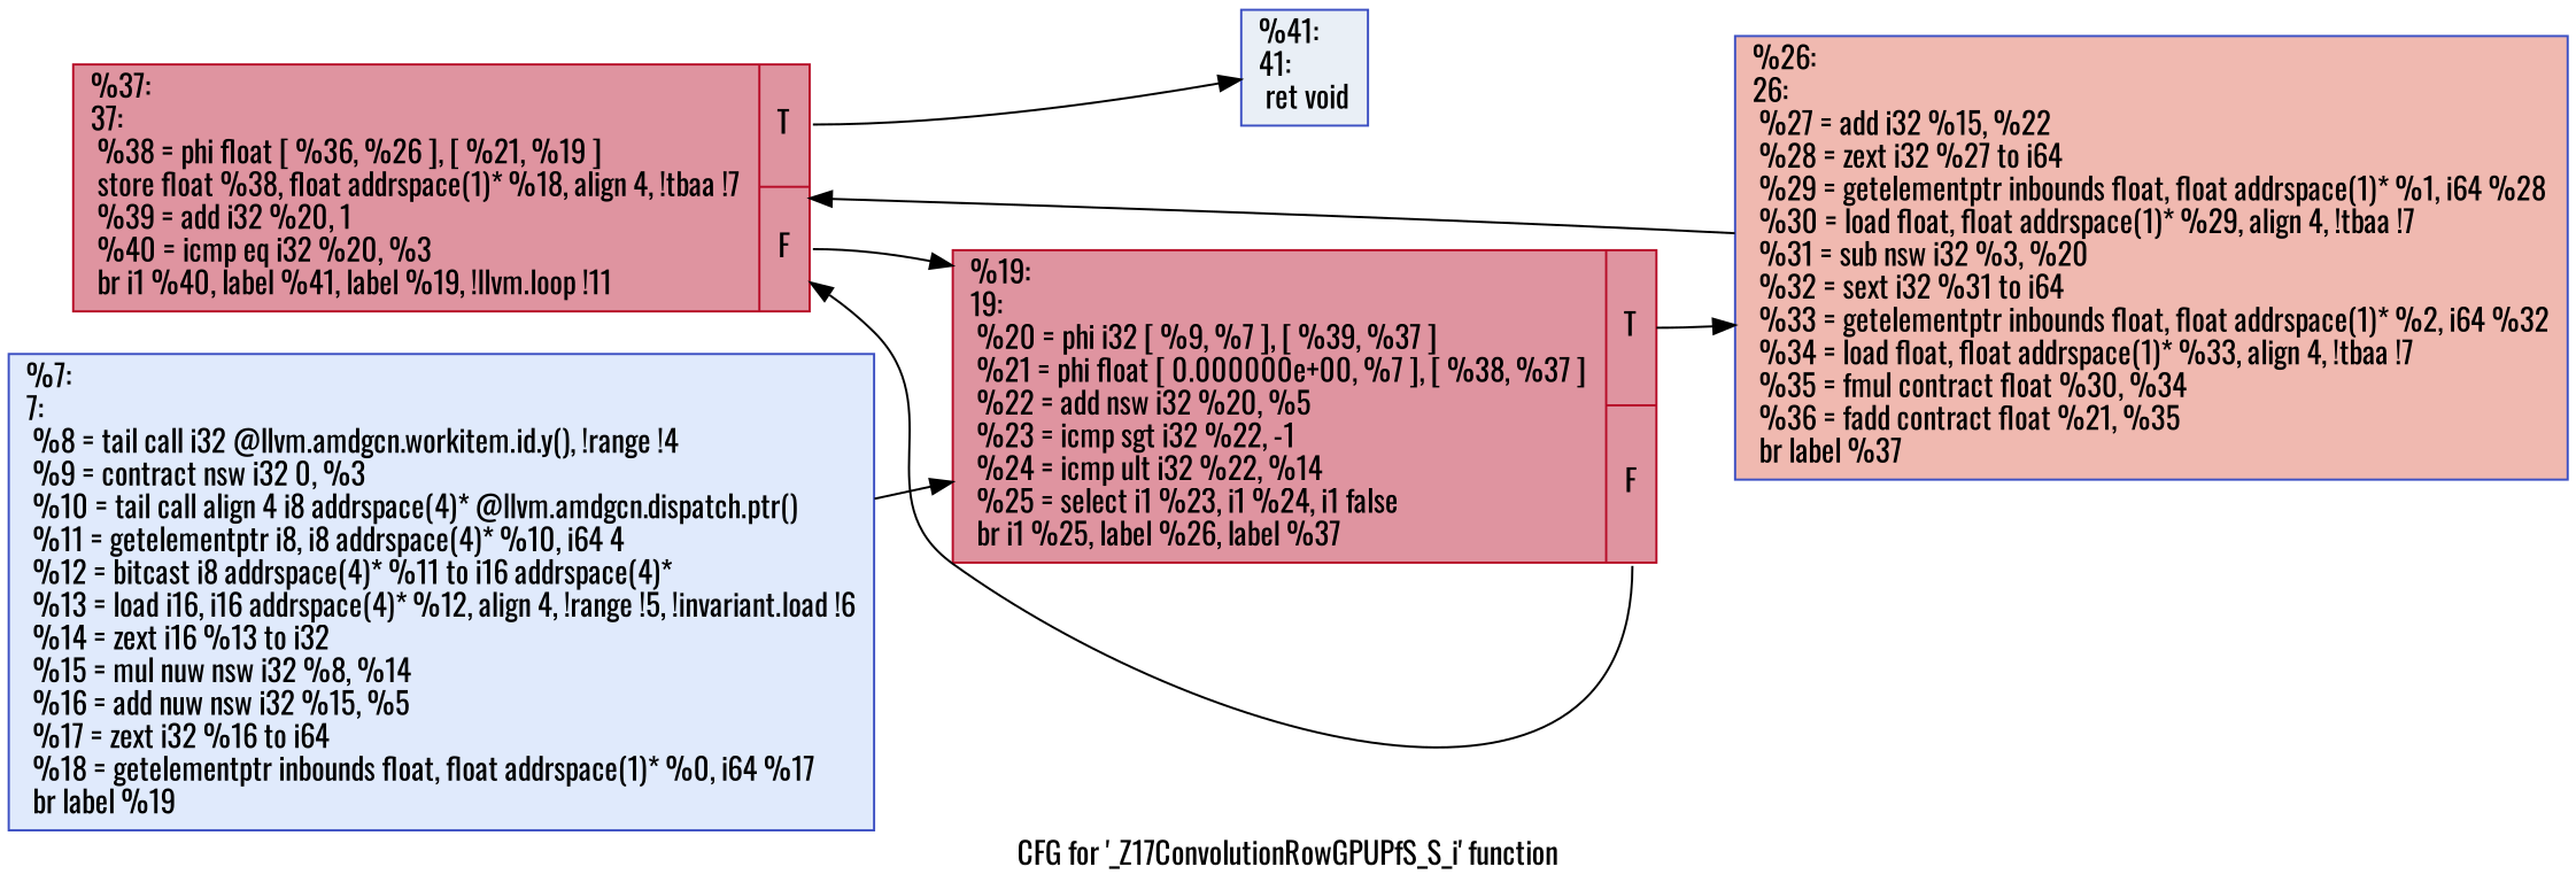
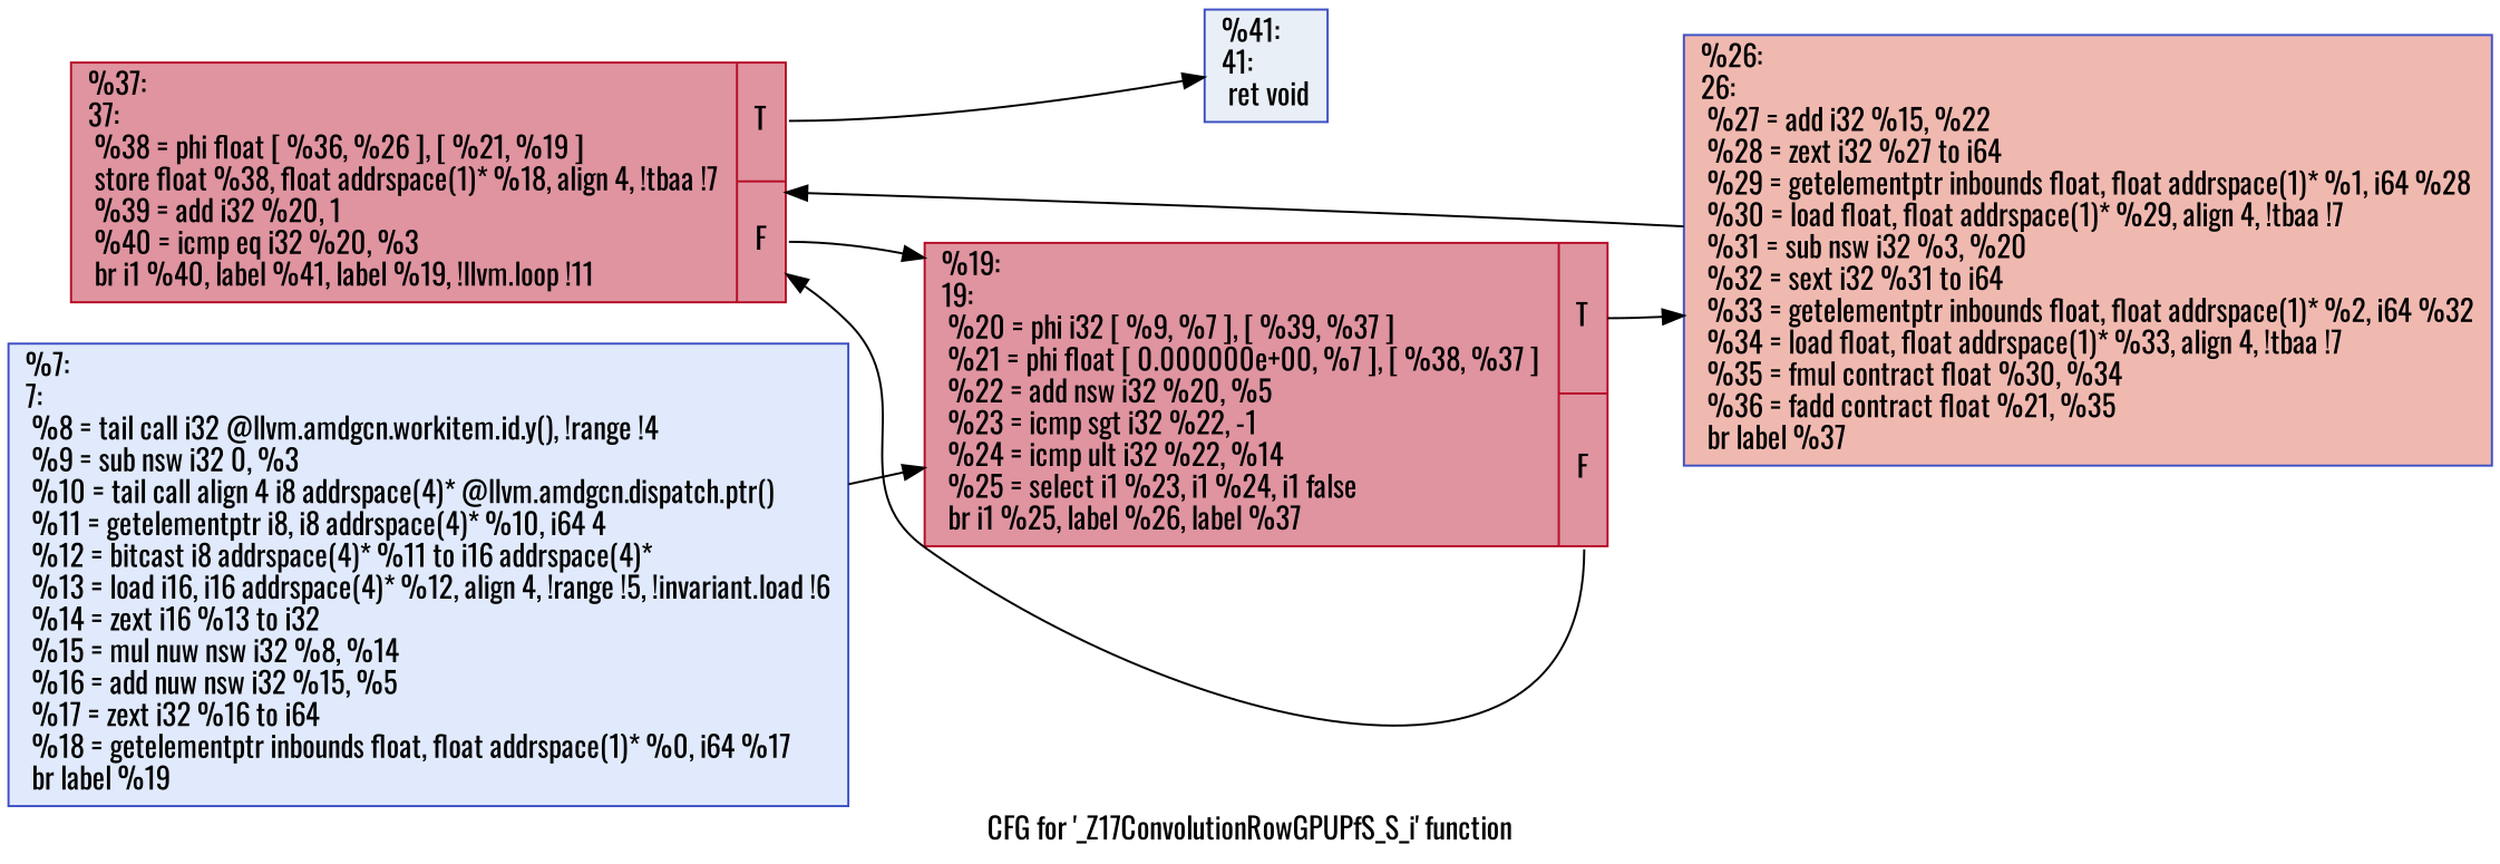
  digraph {
    fontname=Oswald
    label="CFG for '_Z17ConvolutionRowGPUPfS_S_i' function"
    rankdir=LR
    node [color="#3d50c3ff" fillcolor="#b70d2870" fontname=Oswald shape=record style=filled]
    edge [fontname=Oswald tailport=s0]
    n1 [fillcolor="#cedaeb70" label="{%41:\l41:                                               \l  ret void\l}"]
-   n2 [fillcolor="#b9d0f970" label="{%7:\l7:                                                \l  %8 = tail call i32 @llvm.amdgcn.workitem.id.y(), !range !4\l  %9 = contract nsw i32 0, %3\l  %10 = tail call align 4 i8 addrspace(4)* @llvm.amdgcn.dispatch.ptr()\l  %11 = getelementptr i8, i8 addrspace(4)* %10, i64 4\l  %12 = bitcast i8 addrspace(4)* %11 to i16 addrspace(4)*\l  %13 = load i16, i16 addrspace(4)* %12, align 4, !range !5, !invariant.load !6\l  %14 = zext i16 %13 to i32\l  %15 = mul nuw nsw i32 %8, %14\l  %16 = add nuw nsw i32 %15, %5\l  %17 = zext i32 %16 to i64\l  %18 = getelementptr inbounds float, float addrspace(1)* %0, i64 %17\l  br label %19\l}"]
+   n2 [fillcolor="#b9d0f970" label="{%7:\l7:                                                \l  %8 = tail call i32 @llvm.amdgcn.workitem.id.y(), !range !4\l  %9 = sub nsw i32 0, %3\l  %10 = tail call align 4 i8 addrspace(4)* @llvm.amdgcn.dispatch.ptr()\l  %11 = getelementptr i8, i8 addrspace(4)* %10, i64 4\l  %12 = bitcast i8 addrspace(4)* %11 to i16 addrspace(4)*\l  %13 = load i16, i16 addrspace(4)* %12, align 4, !range !5, !invariant.load !6\l  %14 = zext i16 %13 to i32\l  %15 = mul nuw nsw i32 %8, %14\l  %16 = add nuw nsw i32 %15, %5\l  %17 = zext i32 %16 to i64\l  %18 = getelementptr inbounds float, float addrspace(1)* %0, i64 %17\l  br label %19\l}"]
    n3 [color="#b70d28ff" label="{%19:\l19:                                               \l  %20 = phi i32 [ %9, %7 ], [ %39, %37 ]\l  %21 = phi float [ 0.000000e+00, %7 ], [ %38, %37 ]\l  %22 = add nsw i32 %20, %5\l  %23 = icmp sgt i32 %22, -1\l  %24 = icmp ult i32 %22, %14\l  %25 = select i1 %23, i1 %24, i1 false\l  br i1 %25, label %26, label %37\l|{<s0>T|<s1>F}}"]
    n4 [fillcolor="#de614d70" label="{%26:\l26:                                               \l  %27 = add i32 %15, %22\l  %28 = zext i32 %27 to i64\l  %29 = getelementptr inbounds float, float addrspace(1)* %1, i64 %28\l  %30 = load float, float addrspace(1)* %29, align 4, !tbaa !7\l  %31 = sub nsw i32 %3, %20\l  %32 = sext i32 %31 to i64\l  %33 = getelementptr inbounds float, float addrspace(1)* %2, i64 %32\l  %34 = load float, float addrspace(1)* %33, align 4, !tbaa !7\l  %35 = fmul contract float %30, %34\l  %36 = fadd contract float %21, %35\l  br label %37\l}"]
    n5 [color="#b70d28ff" label="{%37:\l37:                                               \l  %38 = phi float [ %36, %26 ], [ %21, %19 ]\l  store float %38, float addrspace(1)* %18, align 4, !tbaa !7\l  %39 = add i32 %20, 1\l  %40 = icmp eq i32 %20, %3\l  br i1 %40, label %41, label %19, !llvm.loop !11\l|{<s0>T|<s1>F}}"]
    n2 -> n3
    n3 -> n4
    n3 -> n5 [tailport=s1]
    n4 -> n5
    n5 -> n1
    n5 -> n3 [tailport=s1]
  }
